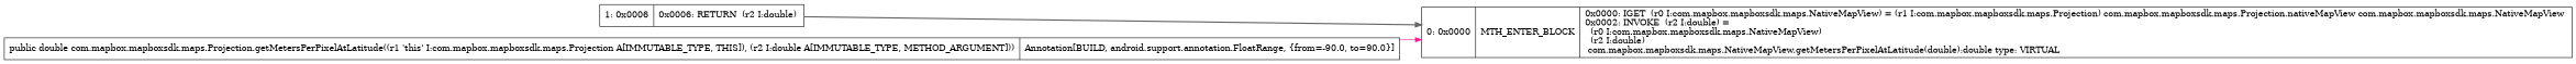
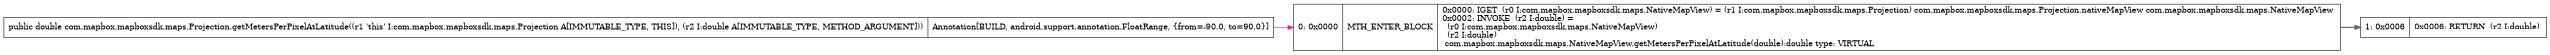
  digraph {
    rankdir=LR
    node [shape=record]
    n1 [label="{0\:\ 0x0000|MTH_ENTER_BLOCK\l|0x0000: IGET  (r0 I:com.mapbox.mapboxsdk.maps.NativeMapView) = (r1 I:com.mapbox.mapboxsdk.maps.Projection) com.mapbox.mapboxsdk.maps.Projection.nativeMapView com.mapbox.mapboxsdk.maps.NativeMapView \l0x0002: INVOKE  (r2 I:double) = \l  (r0 I:com.mapbox.mapboxsdk.maps.NativeMapView)\l  (r2 I:double)\l com.mapbox.mapboxsdk.maps.NativeMapView.getMetersPerPixelAtLatitude(double):double type: VIRTUAL \l}"]
    n2 [label="{1\:\ 0x0006|0x0006: RETURN  (r2 I:double) \l}"]
    n3 [label="{public double com.mapbox.mapboxsdk.maps.Projection.getMetersPerPixelAtLatitude((r1 'this' I:com.mapbox.mapboxsdk.maps.Projection A[IMMUTABLE_TYPE, THIS]), (r2 I:double A[IMMUTABLE_TYPE, METHOD_ARGUMENT]))  | Annotation[BUILD, android.support.annotation.FloatRange, \{from=\-90.0, to=90.0\}]\l}"]
-   n2 -> n1 [color=gray40 style=bold]
+   n1 -> n2 [color=gray40 style=bold]
    n3 -> n1 [color=deeppink style=solid]
  }
